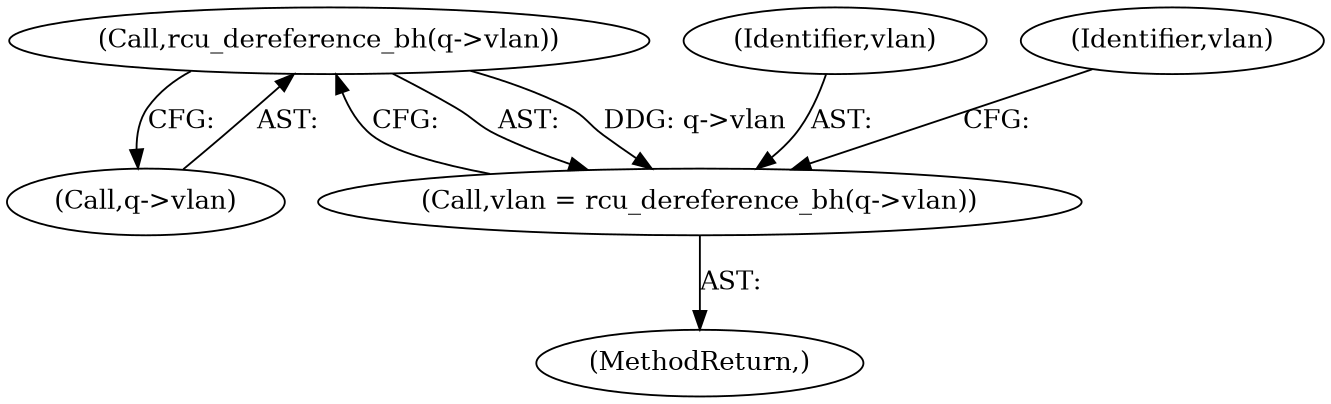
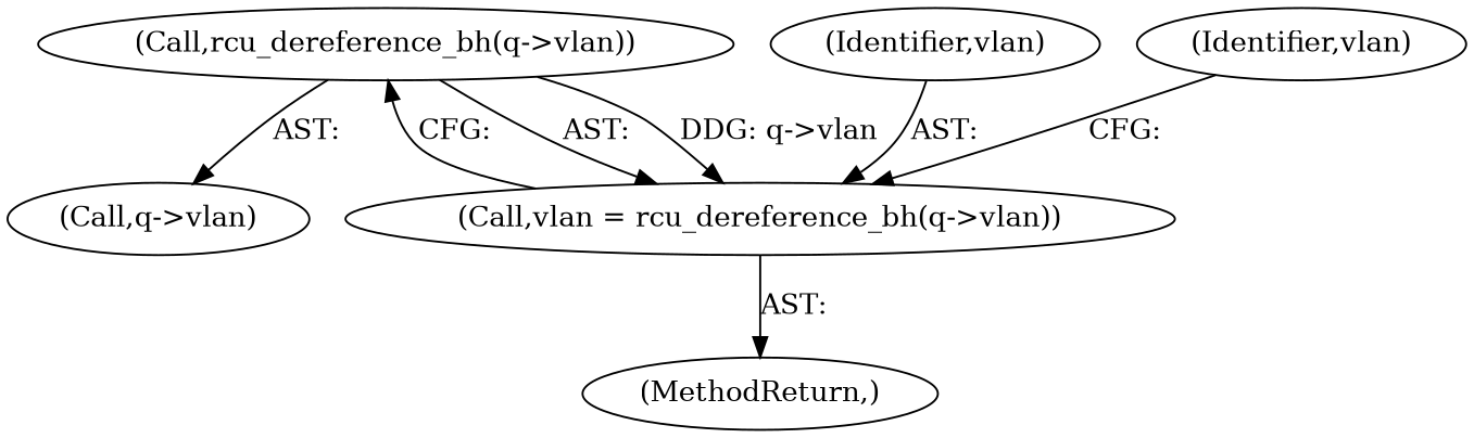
  digraph {
    n1 [label="(Call,rcu_dereference_bh(q->vlan))"]
    n2 [label="(Call,vlan = rcu_dereference_bh(q->vlan))"]
    n3 [label="(Call,q->vlan)"]
    n4 [label="(MethodReturn,)"]
    n5 [label="(Identifier,vlan)"]
    n6 [label="(Identifier,vlan)"]
    n1 -> n2 [label="AST: "]
    n1 -> n2 [label="DDG: q->vlan"]
-   n1 -> n3 [label="CFG: "]
+   n1 -> n3 [label="AST: "]
    n2 -> n1 [label="CFG: "]
    n2 -> n4 [label="AST: "]
-   n3 -> n1 [label="AST: "]
    n5 -> n2 [label="AST: "]
    n6 -> n2 [label="CFG: "]
  }
